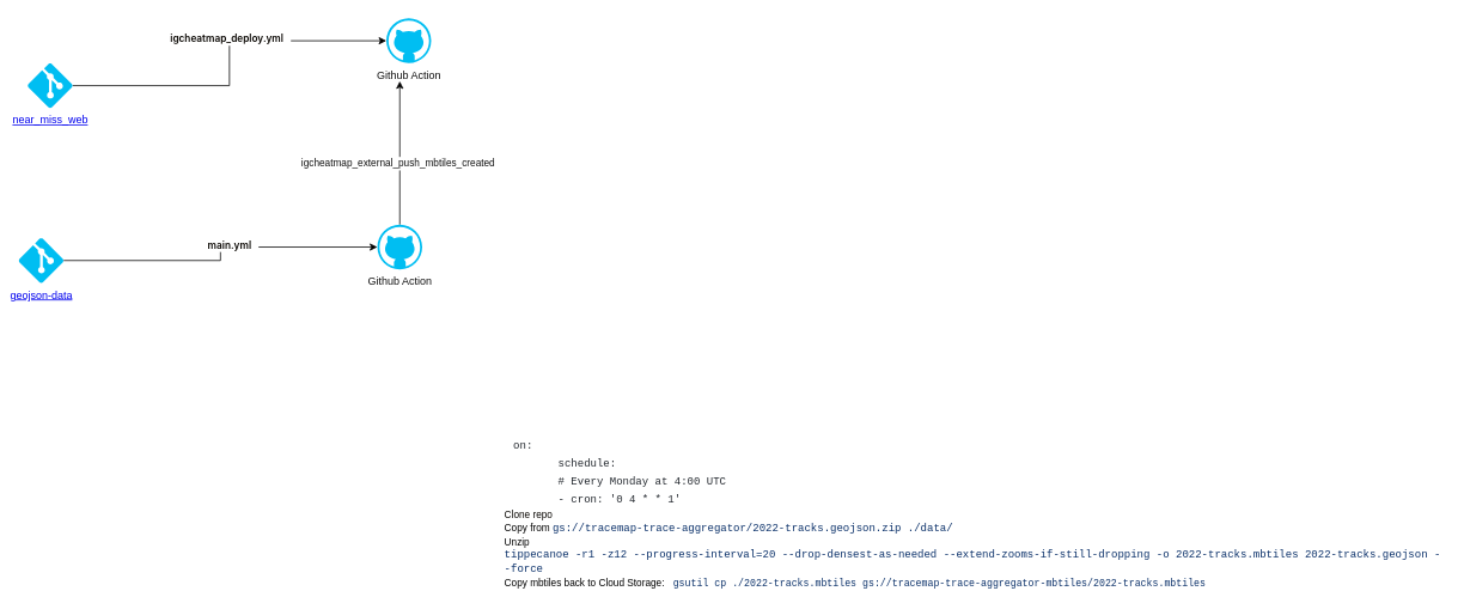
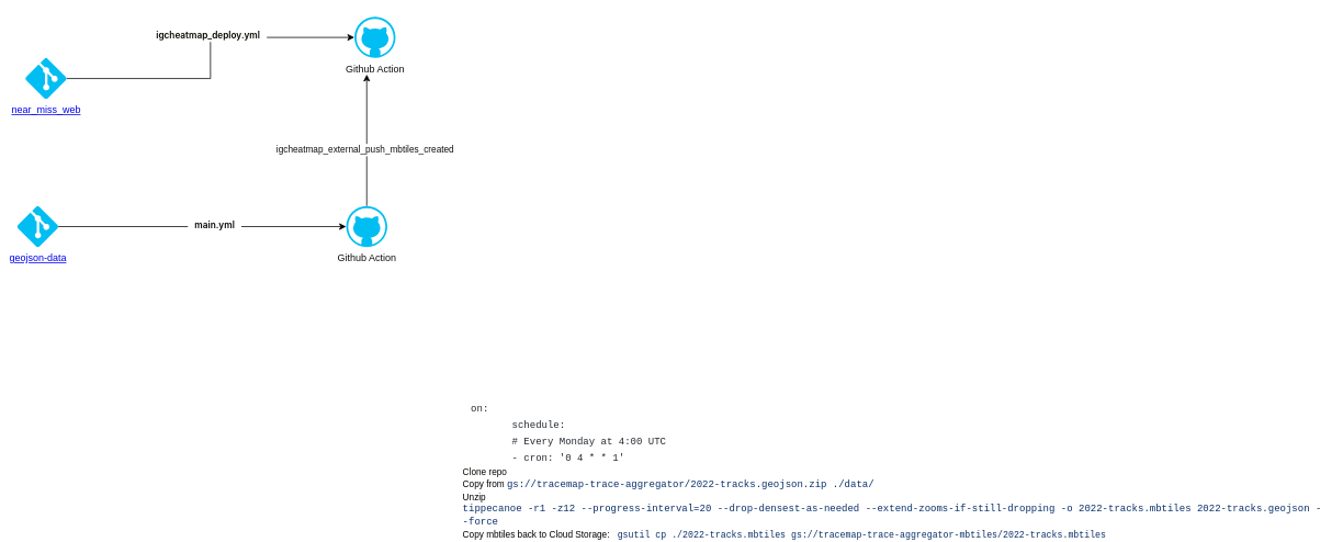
  <mxCell id="0" />
  <mxCell id="1" parent="0" />
  <mxCell id="2" style="edgeStyle=orthogonalEdgeStyle;rounded=0;orthogonalLoop=1;jettySize=auto;html=1;exitX=1;exitY=0.5;exitDx=0;exitDy=0;exitPerimeter=0;entryX=0;entryY=0.5;entryDx=0;entryDy=0;entryPerimeter=0;fontColor=#0A0703;startArrow=none;startFill=0;endArrow=classic;endFill=1;" parent="1" source="4" target="5" edge="1"><mxGeometry relative="1" as="geometry"><mxPoint x="370" y="30" as="targetPoint" /></mxGeometry></mxCell>
  <mxCell id="3" value="&lt;h2 style=&quot;box-sizing: border-box; margin-bottom: 0px; color: var(--color-fg-muted); font-family: -apple-system, BlinkMacSystemFont, &amp;quot;Segoe UI&amp;quot;, Helvetica, Arial, sans-serif, &amp;quot;Apple Color Emoji&amp;quot;, &amp;quot;Segoe UI Emoji&amp;quot;; text-align: start; margin-top: 0px !important; font-weight: 400 !important; flex: 1 1 auto !important; align-self: center !important; order: inherit !important; width: auto !important; min-width: 0px !important; margin-right: 8px !important; margin-left: 8px !important;&quot; class=&quot;breadcrumb flex-auto flex-self-center min-width-0 text-normal mx-2 width-full width-md-auto flex-order-1 flex-md-order-none mt-3 mt-md-0&quot; id=&quot;blob-path&quot;&gt;&lt;span style=&quot;box-sizing: border-box; font-weight: 600; color: var(--color-fg-default);&quot; class=&quot;final-path&quot;&gt;&lt;font style=&quot;font-size: 11px;&quot;&gt;igcheatmap_deploy.yml&lt;/font&gt;&lt;/span&gt;&lt;/h2&gt;" style="edgeLabel;html=1;align=center;verticalAlign=middle;resizable=0;points=[];fontColor=#0A0703;" parent="2" vertex="1" connectable="0"><mxGeometry x="0.286" y="3" relative="1" as="geometry"><mxPoint x="-36" y="-2" as="offset" /></mxGeometry></mxCell>
  <mxCell id="4" value="&lt;a href=&quot;https://github.com/llauner/near_miss_web&quot;&gt;near_miss_web&lt;/a&gt;" style="verticalLabelPosition=bottom;html=1;verticalAlign=top;align=center;strokeColor=none;fillColor=#00BEF2;shape=mxgraph.azure.git_repository;" parent="1" vertex="1"><mxGeometry x="30" y="70" width="50" height="50" as="geometry" /></mxCell>
  <mxCell id="5" value="Github Action" style="verticalLabelPosition=bottom;html=1;verticalAlign=top;align=center;strokeColor=none;fillColor=#00BEF2;shape=mxgraph.azure.github_code;pointerEvents=1;fontColor=#0F0F0F;" parent="1" vertex="1"><mxGeometry x="430" y="20" width="50" height="50" as="geometry" /></mxCell>
  <mxCell id="6" style="edgeStyle=orthogonalEdgeStyle;rounded=0;orthogonalLoop=1;jettySize=auto;html=1;exitX=1;exitY=0.5;exitDx=0;exitDy=0;exitPerimeter=0;entryX=0;entryY=0.5;entryDx=0;entryDy=0;entryPerimeter=0;fontColor=#0A0703;startArrow=none;startFill=0;endArrow=classic;endFill=1;" parent="1" source="8" target="11" edge="1"><mxGeometry relative="1" as="geometry"><mxPoint x="360" y="260" as="targetPoint" /></mxGeometry></mxCell>
  <mxCell id="7" value="&lt;h2 style=&quot;box-sizing: border-box; margin-bottom: 0px; color: var(--color-fg-muted); font-family: -apple-system, BlinkMacSystemFont, &amp;quot;Segoe UI&amp;quot;, Helvetica, Arial, sans-serif, &amp;quot;Apple Color Emoji&amp;quot;, &amp;quot;Segoe UI Emoji&amp;quot;; text-align: start; margin-top: 0px !important; font-weight: 400 !important; flex: 1 1 auto !important; align-self: center !important; order: inherit !important; width: auto !important; min-width: 0px !important; margin-right: 8px !important; margin-left: 8px !important;&quot; class=&quot;breadcrumb flex-auto flex-self-center min-width-0 text-normal mx-2 width-full width-md-auto flex-order-1 flex-md-order-none mt-3 mt-md-0&quot; id=&quot;blob-path&quot;&gt;&lt;span style=&quot;box-sizing: border-box; font-weight: 600; color: var(--color-fg-default);&quot; class=&quot;final-path&quot;&gt;&lt;font style=&quot;font-size: 11px;&quot;&gt;main.yml&lt;/font&gt;&lt;/span&gt;&lt;/h2&gt;" style="edgeLabel;html=1;align=center;verticalAlign=middle;resizable=0;points=[];fontColor=#0A0703;" parent="6" vertex="1" connectable="0"><mxGeometry x="0.286" y="3" relative="1" as="geometry"><mxPoint x="-36" y="-2" as="offset" /></mxGeometry></mxCell>
- <mxCell id="8" value="&lt;a href=&quot;https://github.com/llauner/geojson-data&quot;&gt;geojson-data&lt;/a&gt;" style="verticalLabelPosition=bottom;html=1;verticalAlign=top;align=center;strokeColor=none;fillColor=#00BEF2;shape=mxgraph.azure.git_repository;" parent="1" vertex="1"><mxGeometry x="20" y="265" width="50" height="50" as="geometry" /></mxCell>
+ <mxCell id="8" value="&lt;a href=&quot;https://github.com/llauner/geojson-data&quot;&gt;geojson-data&lt;/a&gt;" style="verticalLabelPosition=bottom;html=1;verticalAlign=top;align=center;strokeColor=none;fillColor=#00BEF2;shape=mxgraph.azure.git_repository;" parent="1" vertex="1"><mxGeometry x="20" y="250" width="50" height="50" as="geometry" /></mxCell>
  <mxCell id="9" style="edgeStyle=orthogonalEdgeStyle;rounded=0;orthogonalLoop=1;jettySize=auto;html=1;entryX=0.3;entryY=1.4;entryDx=0;entryDy=0;entryPerimeter=0;fontSize=12;" parent="1" source="11" target="5" edge="1"><mxGeometry relative="1" as="geometry" /></mxCell>
  <mxCell id="10" value="&lt;span style=&quot;color: rgb(15, 15, 15); font-size: 11px;&quot;&gt;igcheatmap_external_push_mbtiles_created&lt;/span&gt;" style="edgeLabel;html=1;align=center;verticalAlign=middle;resizable=0;points=[];fontSize=12;" parent="9" vertex="1" connectable="0"><mxGeometry x="-0.138" y="3" relative="1" as="geometry"><mxPoint as="offset" /></mxGeometry></mxCell>
  <mxCell id="11" value="Github Action" style="verticalLabelPosition=bottom;html=1;verticalAlign=top;align=center;strokeColor=none;fillColor=#00BEF2;shape=mxgraph.azure.github_code;pointerEvents=1;fontColor=#0F0F0F;" parent="1" vertex="1"><mxGeometry x="420" y="250" width="50" height="50" as="geometry" /></mxCell>
  <mxCell id="12" value="&lt;table style=&quot;border-spacing: 0px; border-collapse: collapse; tab-size: 8; color: rgb(36, 41, 47); font-family: -apple-system, BlinkMacSystemFont, &amp;quot;Segoe UI&amp;quot;, Helvetica, Arial, sans-serif, &amp;quot;Apple Color Emoji&amp;quot;, &amp;quot;Segoe UI Emoji&amp;quot;; font-size: 14px; background-color: rgb(255, 255, 255);&quot; data-tagsearch-path=&quot;.github/workflows/main.yml&quot; data-tagsearch-lang=&quot;YAML&quot; data-paste-markdown-skip=&quot;&quot; data-tab-size=&quot;8&quot; class=&quot;highlight tab-size js-file-line-container js-code-nav-container js-tagsearch-file&quot; data-hpc=&quot;&quot;&gt;&lt;tbody style=&quot;box-sizing: border-box;&quot;&gt;&lt;tr style=&quot;box-sizing: border-box; background-color: transparent;&quot;&gt;&lt;td style=&quot;box-sizing: border-box; padding: 0px 10px; position: relative; line-height: 20px; vertical-align: top; overflow: visible; font-family: ui-monospace, SFMono-Regular, &amp;quot;SF Mono&amp;quot;, Menlo, Consolas, &amp;quot;Liberation Mono&amp;quot;, monospace; font-size: 12px; color: var(--color-fg-default); overflow-wrap: anywhere;&quot; class=&quot;blob-code blob-code-inner js-file-line&quot; id=&quot;LC4&quot;&gt;&lt;span style=&quot;box-sizing: border-box; color: var(--color-prettylights-syntax-entity-tag);&quot; class=&quot;pl-ent&quot;&gt;on&lt;/span&gt;:&lt;/td&gt;&lt;/tr&gt;&lt;tr style=&quot;box-sizing: border-box;&quot;&gt;&lt;td style=&quot;box-sizing: border-box; padding: 0px 10px; position: relative; width: 50px; min-width: 50px; font-family: ui-monospace, SFMono-Regular, &amp;quot;SF Mono&amp;quot;, Menlo, Consolas, &amp;quot;Liberation Mono&amp;quot;, monospace; font-size: 12px; line-height: 20px; color: var(--color-fg-subtle); text-align: right; vertical-align: top; cursor: pointer; user-select: none;&quot; data-line-number=&quot;5&quot; class=&quot;blob-num js-line-number js-code-nav-line-number js-blob-rnum&quot; id=&quot;L5&quot;&gt;&lt;/td&gt;&lt;td style=&quot;box-sizing: border-box; padding: 0px 10px; position: relative; line-height: 20px; vertical-align: top; overflow: visible; font-family: ui-monospace, SFMono-Regular, &amp;quot;SF Mono&amp;quot;, Menlo, Consolas, &amp;quot;Liberation Mono&amp;quot;, monospace; font-size: 12px; color: var(--color-fg-default); overflow-wrap: anywhere;&quot; class=&quot;blob-code blob-code-inner js-file-line&quot; id=&quot;LC5&quot;&gt;  &lt;span style=&quot;box-sizing: border-box; color: var(--color-prettylights-syntax-entity-tag);&quot; class=&quot;pl-ent&quot;&gt;schedule&lt;/span&gt;:&lt;/td&gt;&lt;/tr&gt;&lt;tr style=&quot;box-sizing: border-box; background-color: transparent;&quot;&gt;&lt;td style=&quot;box-sizing: border-box; padding: 0px 10px; position: relative; width: 50px; min-width: 50px; font-family: ui-monospace, SFMono-Regular, &amp;quot;SF Mono&amp;quot;, Menlo, Consolas, &amp;quot;Liberation Mono&amp;quot;, monospace; font-size: 12px; line-height: 20px; color: var(--color-fg-subtle); text-align: right; vertical-align: top; cursor: pointer; user-select: none;&quot; data-line-number=&quot;6&quot; class=&quot;blob-num js-line-number js-code-nav-line-number js-blob-rnum&quot; id=&quot;L6&quot;&gt;&lt;/td&gt;&lt;td style=&quot;box-sizing: border-box; padding: 0px 10px; position: relative; line-height: 20px; vertical-align: top; overflow: visible; font-family: ui-monospace, SFMono-Regular, &amp;quot;SF Mono&amp;quot;, Menlo, Consolas, &amp;quot;Liberation Mono&amp;quot;, monospace; font-size: 12px; color: var(--color-fg-default); overflow-wrap: anywhere;&quot; class=&quot;blob-code blob-code-inner js-file-line&quot; id=&quot;LC6&quot;&gt;    &lt;span style=&quot;box-sizing: border-box; color: var(--color-prettylights-syntax-comment);&quot; class=&quot;pl-c&quot;&gt;&lt;span style=&quot;box-sizing: border-box; color: var(--color-prettylights-syntax-comment);&quot; class=&quot;pl-c&quot;&gt;#&lt;/span&gt; Every Monday at 4:00 UTC&lt;/span&gt;&lt;/td&gt;&lt;/tr&gt;&lt;tr style=&quot;box-sizing: border-box;&quot;&gt;&lt;td style=&quot;box-sizing: border-box; padding: 0px 10px; position: relative; width: 50px; min-width: 50px; font-family: ui-monospace, SFMono-Regular, &amp;quot;SF Mono&amp;quot;, Menlo, Consolas, &amp;quot;Liberation Mono&amp;quot;, monospace; font-size: 12px; line-height: 20px; color: var(--color-fg-subtle); text-align: right; vertical-align: top; cursor: pointer; user-select: none;&quot; data-line-number=&quot;7&quot; class=&quot;blob-num js-line-number js-code-nav-line-number js-blob-rnum&quot; id=&quot;L7&quot;&gt;&lt;/td&gt;&lt;td style=&quot;box-sizing: border-box; padding: 0px 10px; position: relative; line-height: 20px; vertical-align: top; overflow: visible; font-family: ui-monospace, SFMono-Regular, &amp;quot;SF Mono&amp;quot;, Menlo, Consolas, &amp;quot;Liberation Mono&amp;quot;, monospace; font-size: 12px; color: var(--color-fg-default); overflow-wrap: anywhere;&quot; class=&quot;blob-code blob-code-inner js-file-line&quot; id=&quot;LC7&quot;&gt;    - &lt;span style=&quot;box-sizing: border-box; color: var(--color-prettylights-syntax-entity-tag);&quot; class=&quot;pl-ent&quot;&gt;cron&lt;/span&gt;: &lt;span style=&quot;box-sizing: border-box; color: var(--color-prettylights-syntax-string);&quot; class=&quot;pl-s&quot;&gt;&lt;span style=&quot;box-sizing: border-box; color: var(--color-prettylights-syntax-string);&quot; class=&quot;pl-pds&quot;&gt;'&lt;/span&gt;0 4 * * 1&lt;span style=&quot;box-sizing: border-box; color: var(--color-prettylights-syntax-string);&quot; class=&quot;pl-pds&quot;&gt;'&lt;/span&gt;&lt;/span&gt;&lt;/td&gt;&lt;/tr&gt;&lt;/tbody&gt;&lt;/table&gt;&lt;span style=&quot;font-size: 11px; text-align: center; background-color: rgb(255, 255, 255);&quot;&gt;&lt;font color=&quot;#0a0703&quot;&gt;Clone repo&lt;br&gt;&lt;/font&gt;Copy from&amp;nbsp;&lt;/span&gt;&lt;span style=&quot;color: rgb(10, 48, 105); font-family: ui-monospace, SFMono-Regular, &amp;quot;SF Mono&amp;quot;, Menlo, Consolas, &amp;quot;Liberation Mono&amp;quot;, monospace; background-color: rgb(255, 255, 255);&quot;&gt;gs://tracemap-trace-aggregator/2022-tracks.geojson.zip ./data/&lt;/span&gt;&lt;span style=&quot;font-size: 11px; text-align: center; background-color: rgb(255, 255, 255);&quot;&gt;&lt;br&gt;Unzip&lt;br&gt;&lt;/span&gt;&lt;span style=&quot;color: rgb(10, 48, 105); font-family: ui-monospace, SFMono-Regular, &amp;quot;SF Mono&amp;quot;, Menlo, Consolas, &amp;quot;Liberation Mono&amp;quot;, monospace; background-color: rgb(255, 255, 255);&quot;&gt;tippecanoe -r1 -z12 --progress-interval=20 --drop-densest-as-needed --extend-zooms-if-still-dropping  -o 2022-tracks.mbtiles 2022-tracks.geojson --force&lt;/span&gt;&lt;span style=&quot;font-size: 11px; text-align: center; background-color: rgb(255, 255, 255);&quot;&gt;&lt;br&gt;Copy mbtiles back to Cloud Storage:&amp;nbsp;&lt;/span&gt;&lt;span style=&quot;text-align: center;&quot;&gt;&lt;font face=&quot;ui-monospace, SFMono-Regular, SF Mono, Menlo, Consolas, Liberation Mono, monospace&quot; color=&quot;#0a3069&quot;&gt;&lt;span style=&quot;font-size: 11px; background-color: rgb(255, 255, 255);&quot;&gt;&amp;nbsp;gsutil cp ./2022-tracks.mbtiles gs://tracemap-trace-aggregator-mbtiles/2022-tracks.mbtiles&lt;/span&gt;&lt;/font&gt;&lt;br&gt;&lt;/span&gt;" style="text;html=1;strokeColor=none;fillColor=none;align=left;verticalAlign=top;whiteSpace=wrap;rounded=0;" parent="1" vertex="1"><mxGeometry x="560" y="480" width="1050" height="136" as="geometry" /></mxCell>
